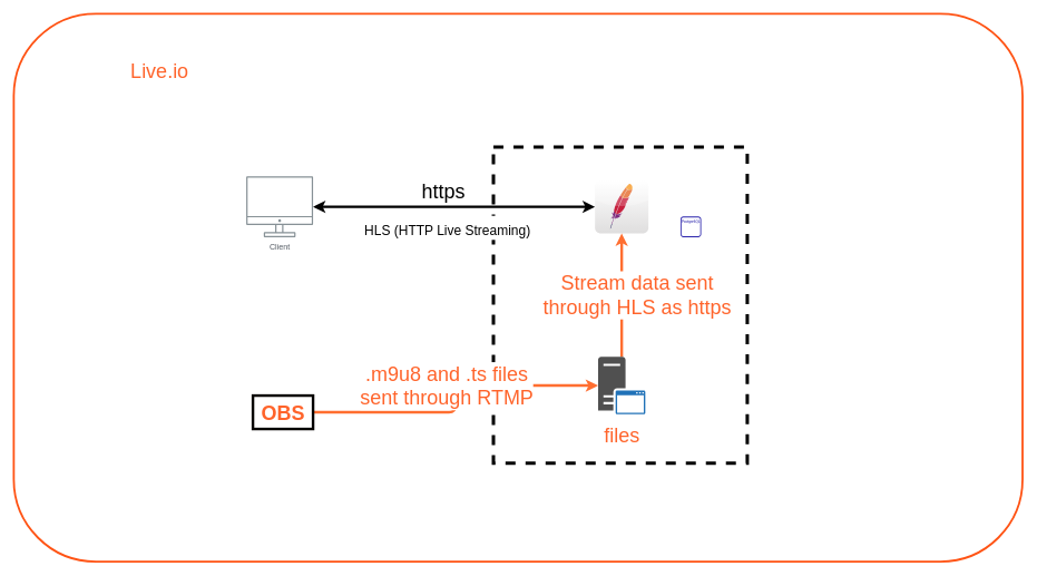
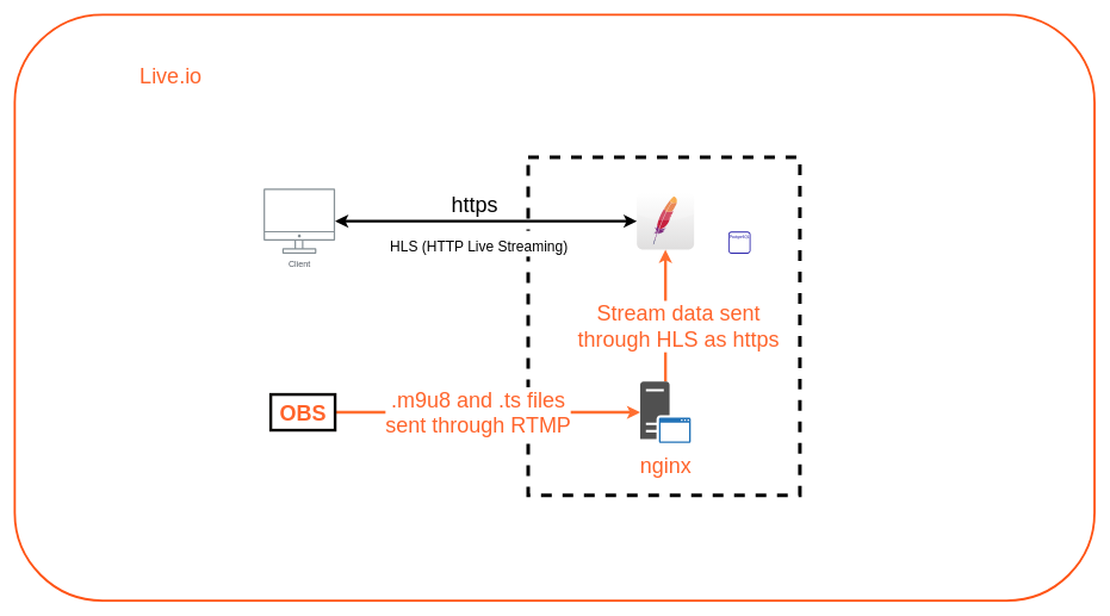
  <mxCell id="0" style=";html=1;" />
  <mxCell id="1" style=";html=1;" parent="0" />
  <mxCell id="2" value="" style="rounded=1;whiteSpace=wrap;html=1;strokeWidth=3;fontSize=30;fillColor=none;strokeColor=#FF5314;" vertex="1" parent="1"><mxGeometry x="20" y="20" width="1510" height="820" as="geometry" /></mxCell>
  <mxCell id="3" value="&lt;div&gt;Client&lt;/div&gt;&lt;div&gt;&lt;br&gt;&lt;/div&gt;" style="outlineConnect=0;gradientColor=none;fontColor=#545B64;strokeColor=none;fillColor=#879196;dashed=0;verticalLabelPosition=bottom;verticalAlign=top;align=center;html=1;fontSize=12;fontStyle=0;aspect=fixed;shape=mxgraph.aws4.illustration_desktop;pointerEvents=1;labelBackgroundColor=#ffffff;" vertex="1" parent="1"><mxGeometry x="368" y="263.5" width="100" height="91" as="geometry" /></mxCell>
  <mxCell id="4" value="" style="dashed=0;outlineConnect=0;html=1;align=center;labelPosition=center;verticalLabelPosition=bottom;verticalAlign=top;shape=mxgraph.webicons.apache;gradientColor=#DFDEDE" vertex="1" parent="1"><mxGeometry x="890" y="269" width="80" height="80" as="geometry" /></mxCell>
  <mxCell id="5" value="" style="shape=image;html=1;verticalAlign=top;verticalLabelPosition=bottom;labelBackgroundColor=#ffffff;imageAspect=0;aspect=fixed;image=https://cdn2.iconfinder.com/data/icons/boxicons-logos/24/bxl-django-128.png" vertex="1" parent="1"><mxGeometry x="970" y="315" width="48" height="48" as="geometry" /></mxCell>
  <mxCell id="6" value="" style="rounded=0;whiteSpace=wrap;html=1;dashed=1;strokeWidth=5;fillColor=none;" vertex="1" parent="1"><mxGeometry x="738" y="219.5" width="380" height="473" as="geometry" /></mxCell>
  <mxCell id="7" value="" style="endArrow=classic;startArrow=classic;html=1;rounded=1;jumpSize=60;strokeColor=default;sketch=0;strokeWidth=4;" edge="1" parent="1" target="4" source="3"><mxGeometry width="50" height="50" relative="1" as="geometry"><mxPoint x="792" y="305" as="sourcePoint" /><mxPoint x="898" y="305" as="targetPoint" /></mxGeometry></mxCell>
  <mxCell id="8" value="https" style="edgeLabel;html=1;align=center;verticalAlign=middle;resizable=0;points=[];fontSize=30;" vertex="1" connectable="0" parent="7"><mxGeometry x="-0.129" y="-2" relative="1" as="geometry"><mxPoint x="10" y="-26" as="offset" /></mxGeometry></mxCell>
  <mxCell id="9" value="&lt;font color=&quot;#FF642B&quot;&gt;Live.io&lt;/font&gt;" style="text;html=1;align=center;verticalAlign=middle;resizable=0;points=[];autosize=1;strokeColor=none;fillColor=none;fontSize=30;" vertex="1" parent="1"><mxGeometry x="178" y="80" width="120" height="50" as="geometry" /></mxCell>
  <mxCell id="10" style="edgeStyle=orthogonalEdgeStyle;rounded=1;sketch=0;jumpSize=60;orthogonalLoop=1;jettySize=auto;html=1;strokeColor=#FF6E30;strokeWidth=4;fontSize=30;fontColor=#FF642B;" edge="1" parent="1" source="11" target="4"><mxGeometry relative="1" as="geometry" /></mxCell>
  <mxCell id="11" value="" style="sketch=0;pointerEvents=1;shadow=0;dashed=0;html=1;strokeColor=none;fillColor=#505050;labelPosition=center;verticalLabelPosition=bottom;verticalAlign=top;outlineConnect=0;align=center;shape=mxgraph.office.servers.application_server_blue;strokeWidth=3;fontSize=30;fontColor=#FF642B;" vertex="1" parent="1"><mxGeometry x="894.68" y="533.5" width="70.64" height="86" as="geometry" /></mxCell>
  <mxCell id="12" style="edgeStyle=orthogonalEdgeStyle;rounded=1;sketch=0;jumpSize=60;orthogonalLoop=1;jettySize=auto;html=1;strokeColor=#FF6E30;strokeWidth=4;fontSize=30;fontColor=#FF642B;" edge="1" parent="1" source="13" target="11"><mxGeometry relative="1" as="geometry" /></mxCell>
- <mxCell id="13" value="&lt;b&gt;OBS&lt;/b&gt;" style="text;html=1;align=center;verticalAlign=middle;resizable=0;points=[];autosize=1;strokeColor=#050300;fillColor=none;fontSize=30;fontColor=#FF642B;strokeWidth=4;" vertex="1" parent="1"><mxGeometry x="378" y="591.5" width="90" height="50" as="geometry" /></mxCell>
+ <mxCell id="13" value="&lt;b&gt;OBS&lt;/b&gt;" style="text;html=1;align=center;verticalAlign=middle;resizable=0;points=[];autosize=1;strokeColor=#050300;fillColor=none;fontSize=30;fontColor=#FF642B;strokeWidth=4;" vertex="1" parent="1"><mxGeometry x="378" y="551.5" width="90" height="50" as="geometry" /></mxCell>
  <mxCell id="14" value="" style="sketch=0;outlineConnect=0;fontColor=#232F3E;gradientColor=none;fillColor=#2E27AD;strokeColor=none;dashed=0;verticalLabelPosition=bottom;verticalAlign=top;align=center;html=1;fontSize=12;fontStyle=0;aspect=fixed;pointerEvents=1;shape=mxgraph.aws4.rds_postgresql_instance_alt;" vertex="1" parent="1"><mxGeometry x="1018" y="323.5" width="31" height="31" as="geometry" /></mxCell>
  <mxCell id="15" value="&lt;font style=&quot;font-size: 20px;&quot;&gt;HLS (HTTP Live Streaming)&lt;/font&gt;" style="edgeLabel;html=1;align=center;verticalAlign=middle;resizable=0;points=[];fontSize=30;" vertex="1" connectable="0" parent="1"><mxGeometry x="668.005" y="339" as="geometry" /></mxCell>
  <mxCell id="16" value="&lt;div&gt;&lt;font style=&quot;font-size: 30px;&quot;&gt;.m9u8 and .ts files&lt;/font&gt;&lt;/div&gt;&lt;div&gt;&lt;font style=&quot;font-size: 30px;&quot;&gt;sent through RTMP&lt;br&gt;&lt;/font&gt;&lt;/div&gt;" style="text;html=1;align=center;verticalAlign=middle;resizable=0;points=[];autosize=1;strokeColor=none;fillColor=none;fontSize=30;fontColor=#FF642B;labelBackgroundColor=default;" vertex="1" parent="1"><mxGeometry x="528" y="531.5" width="280" height="90" as="geometry" /></mxCell>
- <mxCell id="17" value="files" style="text;html=1;align=center;verticalAlign=middle;resizable=0;points=[];autosize=1;strokeColor=none;fillColor=none;fontSize=30;fontColor=#FF642B;" vertex="1" parent="1"><mxGeometry x="880" y="625.5" width="100" height="50" as="geometry" /></mxCell>
- <mxCell id="18" value="&lt;div&gt;Stream data sent&lt;/div&gt;&lt;div&gt;through HLS as https&lt;br&gt;&lt;/div&gt;" style="text;html=1;align=center;verticalAlign=middle;resizable=0;points=[];autosize=1;strokeColor=none;fillColor=none;fontSize=30;fontColor=#FF642B;labelBackgroundColor=default;" vertex="1" parent="1"><mxGeometry x="803" y="396" width="300" height="90" as="geometry" /></mxCell>
+ <mxCell id="17" value="nginx" style="text;html=1;align=center;verticalAlign=middle;resizable=0;points=[];autosize=1;strokeColor=none;fillColor=none;fontSize=30;fontColor=#FF642B;" vertex="1" parent="1"><mxGeometry x="880" y="625.5" width="100" height="50" as="geometry" /></mxCell>
+ <mxCell id="18" value="&lt;div&gt;Stream data sent&lt;/div&gt;&lt;div&gt;through HLS as https&lt;br&gt;&lt;/div&gt;" style="text;html=1;align=center;verticalAlign=middle;resizable=0;points=[];autosize=1;strokeColor=none;fillColor=none;fontSize=30;fontColor=#FF642B;labelBackgroundColor=default;" vertex="1" parent="1"><mxGeometry x="798" y="411" width="300" height="90" as="geometry" /></mxCell>
